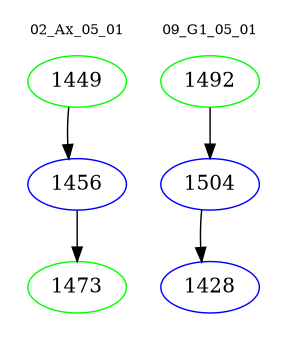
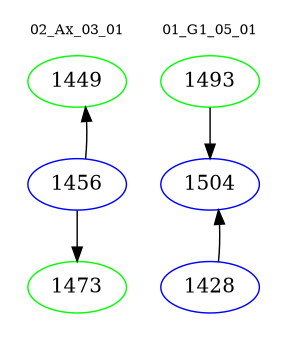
  digraph {
    node [color=green]
    edge [color=black]
    n1 [label=1449]
    n2 [color=blue label=1456]
    n3 [label=1473]
-   n4 [label=1492]
+   n4 [label=1493]
    n5 [color=blue label=1504]
    n6 [color=blue label=1428]
    subgraph cluster_1 {
      color=white
      fontsize=10
-     label="02_Ax_05_01"
+     label="02_Ax_03_01"
      n1
      n2
      n3
    }
    subgraph cluster_2 {
      color=white
      fontsize=10
-     label="09_G1_05_01"
+     label="01_G1_05_01"
      n4
      n5
      n6
    }
-   n1 -> n2
+   n2 -> n1
    n2 -> n3
    n4 -> n5
-   n5 -> n6
+   n6 -> n5
  }
